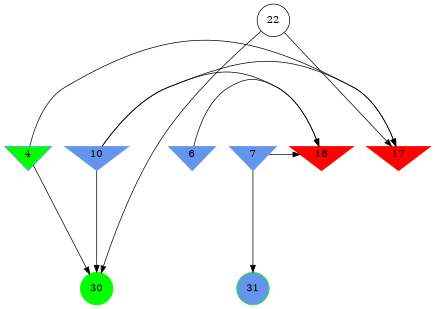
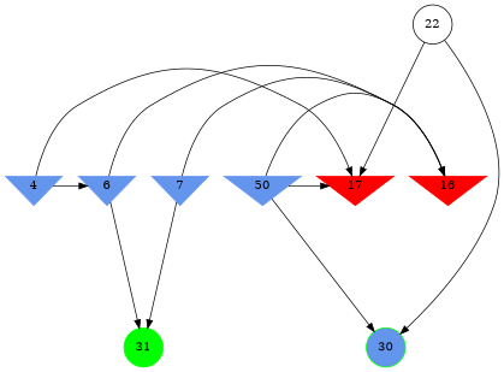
  digraph {
    ranksep=2.0
    node [color=cornflowerblue shape=invtriangle style=filled]
-   4 [fillcolor=green]
+   4
    6
    7
-   10
+   10 [label=50]
    16 [color=red]
    17 [color=red]
    n7 [color=black label=22 shape=circle style=""]
-   30 [color=green shape=circle]
-   31 [color=green shape=circle fillcolor=cornflowerblue]
+   30 [color=green shape=circle fillcolor=cornflowerblue]
+   31 [color=green shape=circle]
    subgraph sub_1 {
      rank=same
      4
      6
      7
      10
      16
      17
    }
    subgraph sub_2 {
      rank=same
      n7
    }
    subgraph sub_3 {
      rank=same
      30
      31
    }
    4 -> 17
-   4 -> 30
+   4 -> 6
    6 -> 16
+   6 -> 31
    7 -> 16
    7 -> 31
    10 -> 16
    10 -> 17
    10 -> 30
    n7 -> 17
    n7 -> 30
  }
